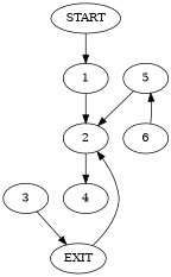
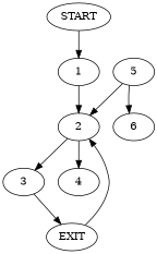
  digraph {
    n1 [label=START]
    1
    2
    3
    4
    n6 [label=EXIT]
    5
    6
    n1 -> 1
    1 -> 2
+   2 -> 3
    2 -> 4
    3 -> n6
    n6 -> 2
    5 -> 2
-   6 -> 5
+   5 -> 6
  }
